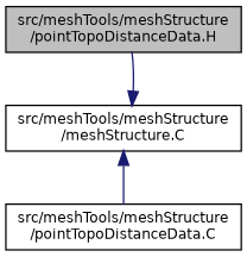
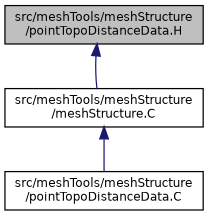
  digraph {
    node [color=black fontname=Helvetica fontsize=10 shape=record]
    edge [color=midnightblue dir=back fontname=Helvetica fontsize=10 labelfontname=Helvetica labelfontsize=10 style=solid]
    n1 [fillcolor=grey75 fontcolor=black height=0.2 label="src/meshTools/meshStructure\l/pointTopoDistanceData.H" style=filled width=0.4]
    n2 [height=0.2 label="src/meshTools/meshStructure\l/meshStructure.C" width=0.4]
    n3 [height=0.2 label="src/meshTools/meshStructure\l/pointTopoDistanceData.C" width=0.4]
-   n2 -> n1
+   n1 -> n2
    n2 -> n3
  }
